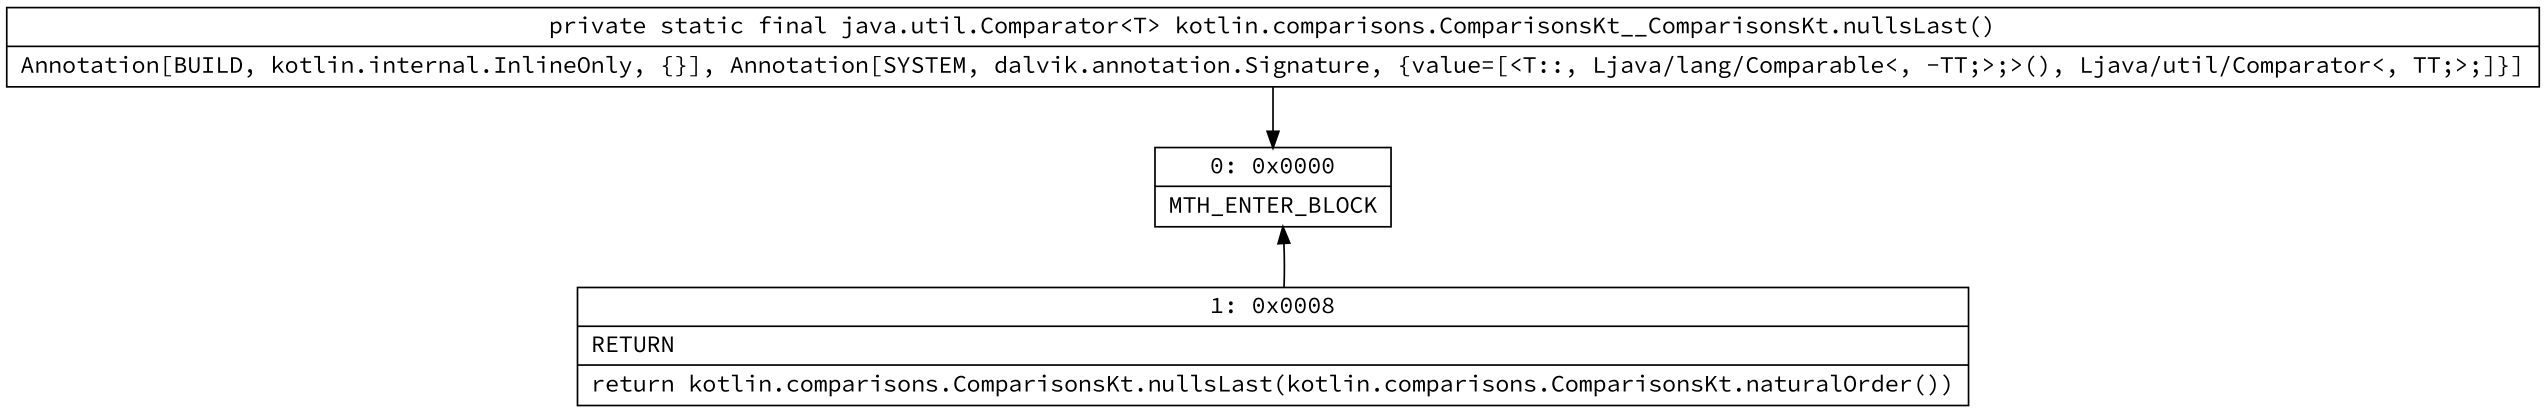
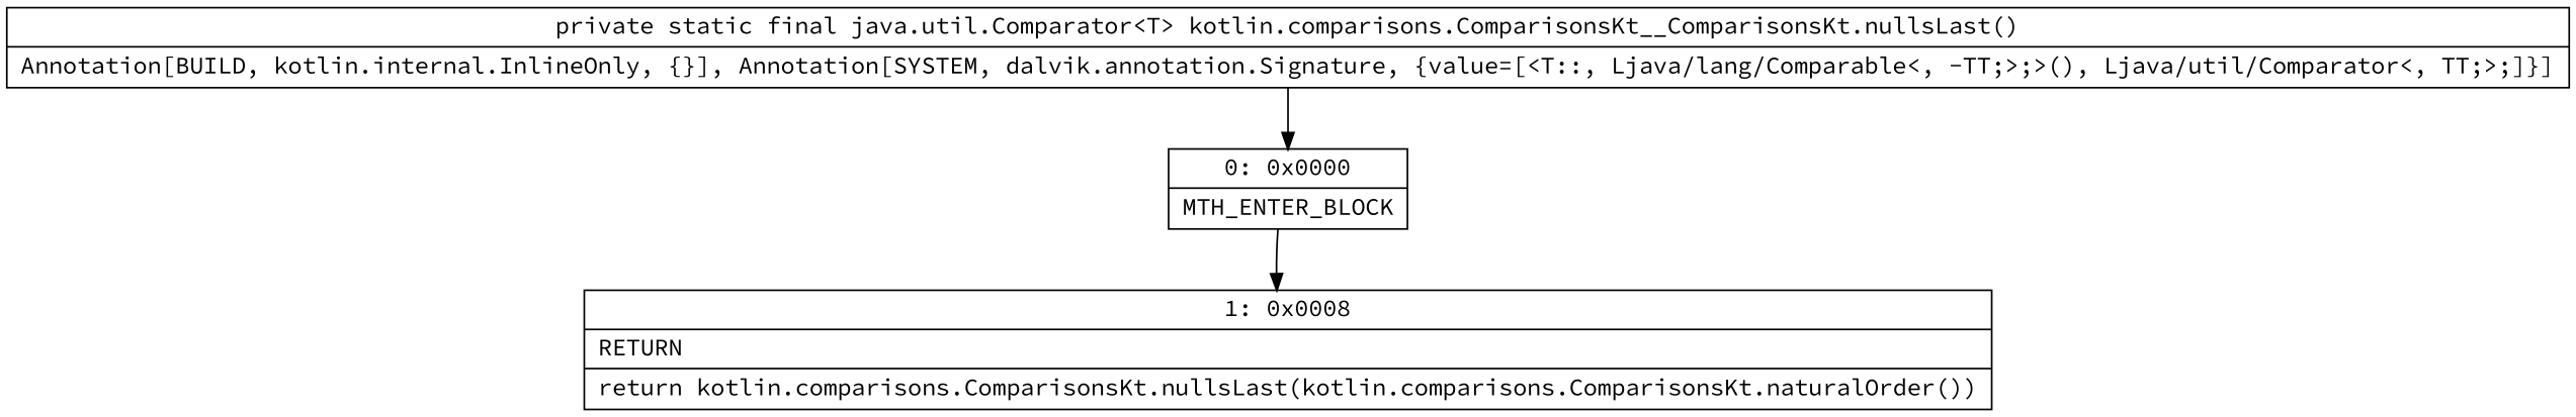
  digraph {
    fontname="Source Code Pro"
    node [shape=record fontname="Source Code Pro"]
    edge [fontname="Source Code Pro"]
    n1 [label="{0\:\ 0x0000|MTH_ENTER_BLOCK\l}"]
    n2 [label="{1\:\ 0x0008|RETURN\l|return kotlin.comparisons.ComparisonsKt.nullsLast(kotlin.comparisons.ComparisonsKt.naturalOrder())\l}"]
    n3 [label="{private static final java.util.Comparator\<T\> kotlin.comparisons.ComparisonsKt__ComparisonsKt.nullsLast()  | Annotation[BUILD, kotlin.internal.InlineOnly, \{\}], Annotation[SYSTEM, dalvik.annotation.Signature, \{value=[\<T::, Ljava\/lang\/Comparable\<, \-TT;\>;\>(), Ljava\/util\/Comparator\<, TT;\>;]\}]\l}"]
-   n2 -> n1
+   n1 -> n2
    n3 -> n1
  }
